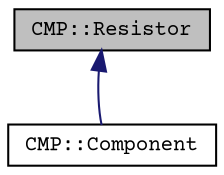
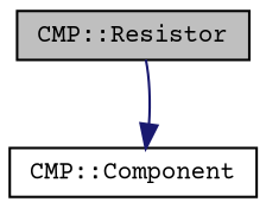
  digraph {
    fontname="Courier Prime"
    node [color=black fontname="Courier Prime" fontsize=10 shape=record style=filled]
    n1 [fillcolor=grey75 fontcolor=black height=0.2 label="CMP::Resistor" width=0.4]
    n2 [fillcolor=white height=0.2 label="CMP::Component" width=0.4]
-   n1 -> n2 [color=midnightblue dir=back fontname="Courier Prime" fontsize=10 labelfontname=Helvetica labelfontsize=10 style=solid]
+   n2 -> n1 [color=midnightblue dir=back fontname="Courier Prime" fontsize=10 labelfontname=Helvetica labelfontsize=10 style=solid]
  }
